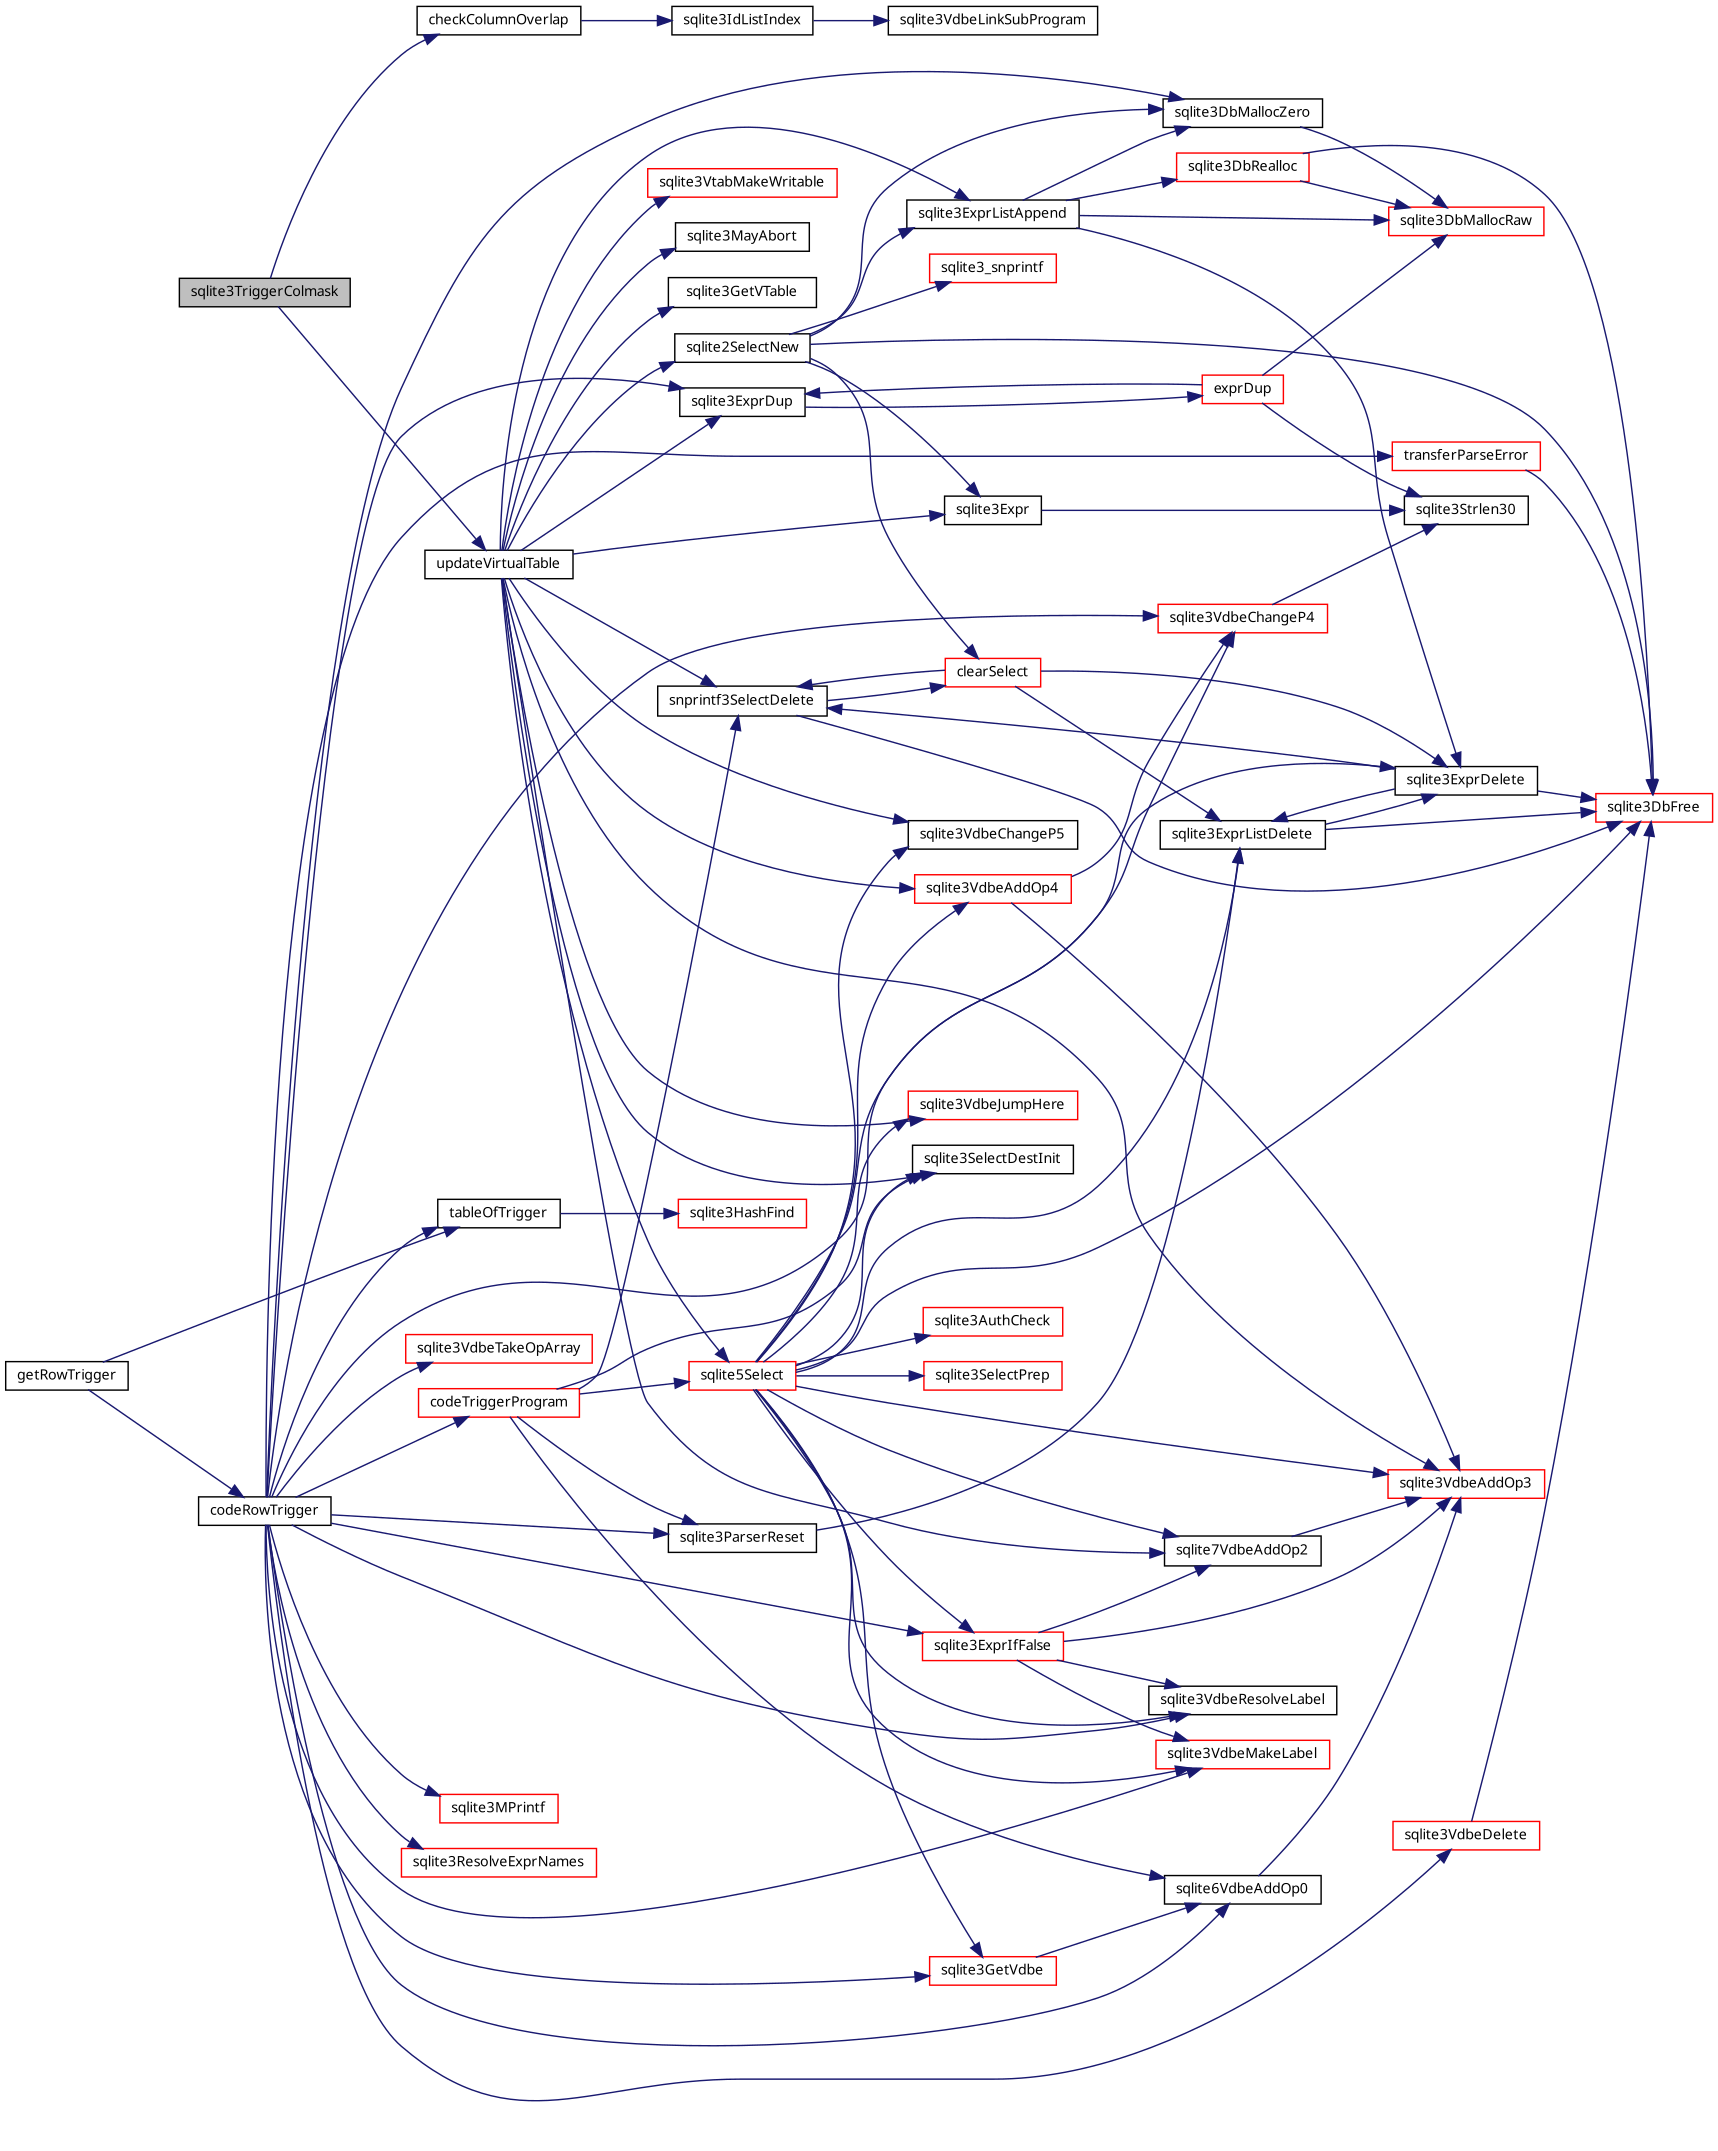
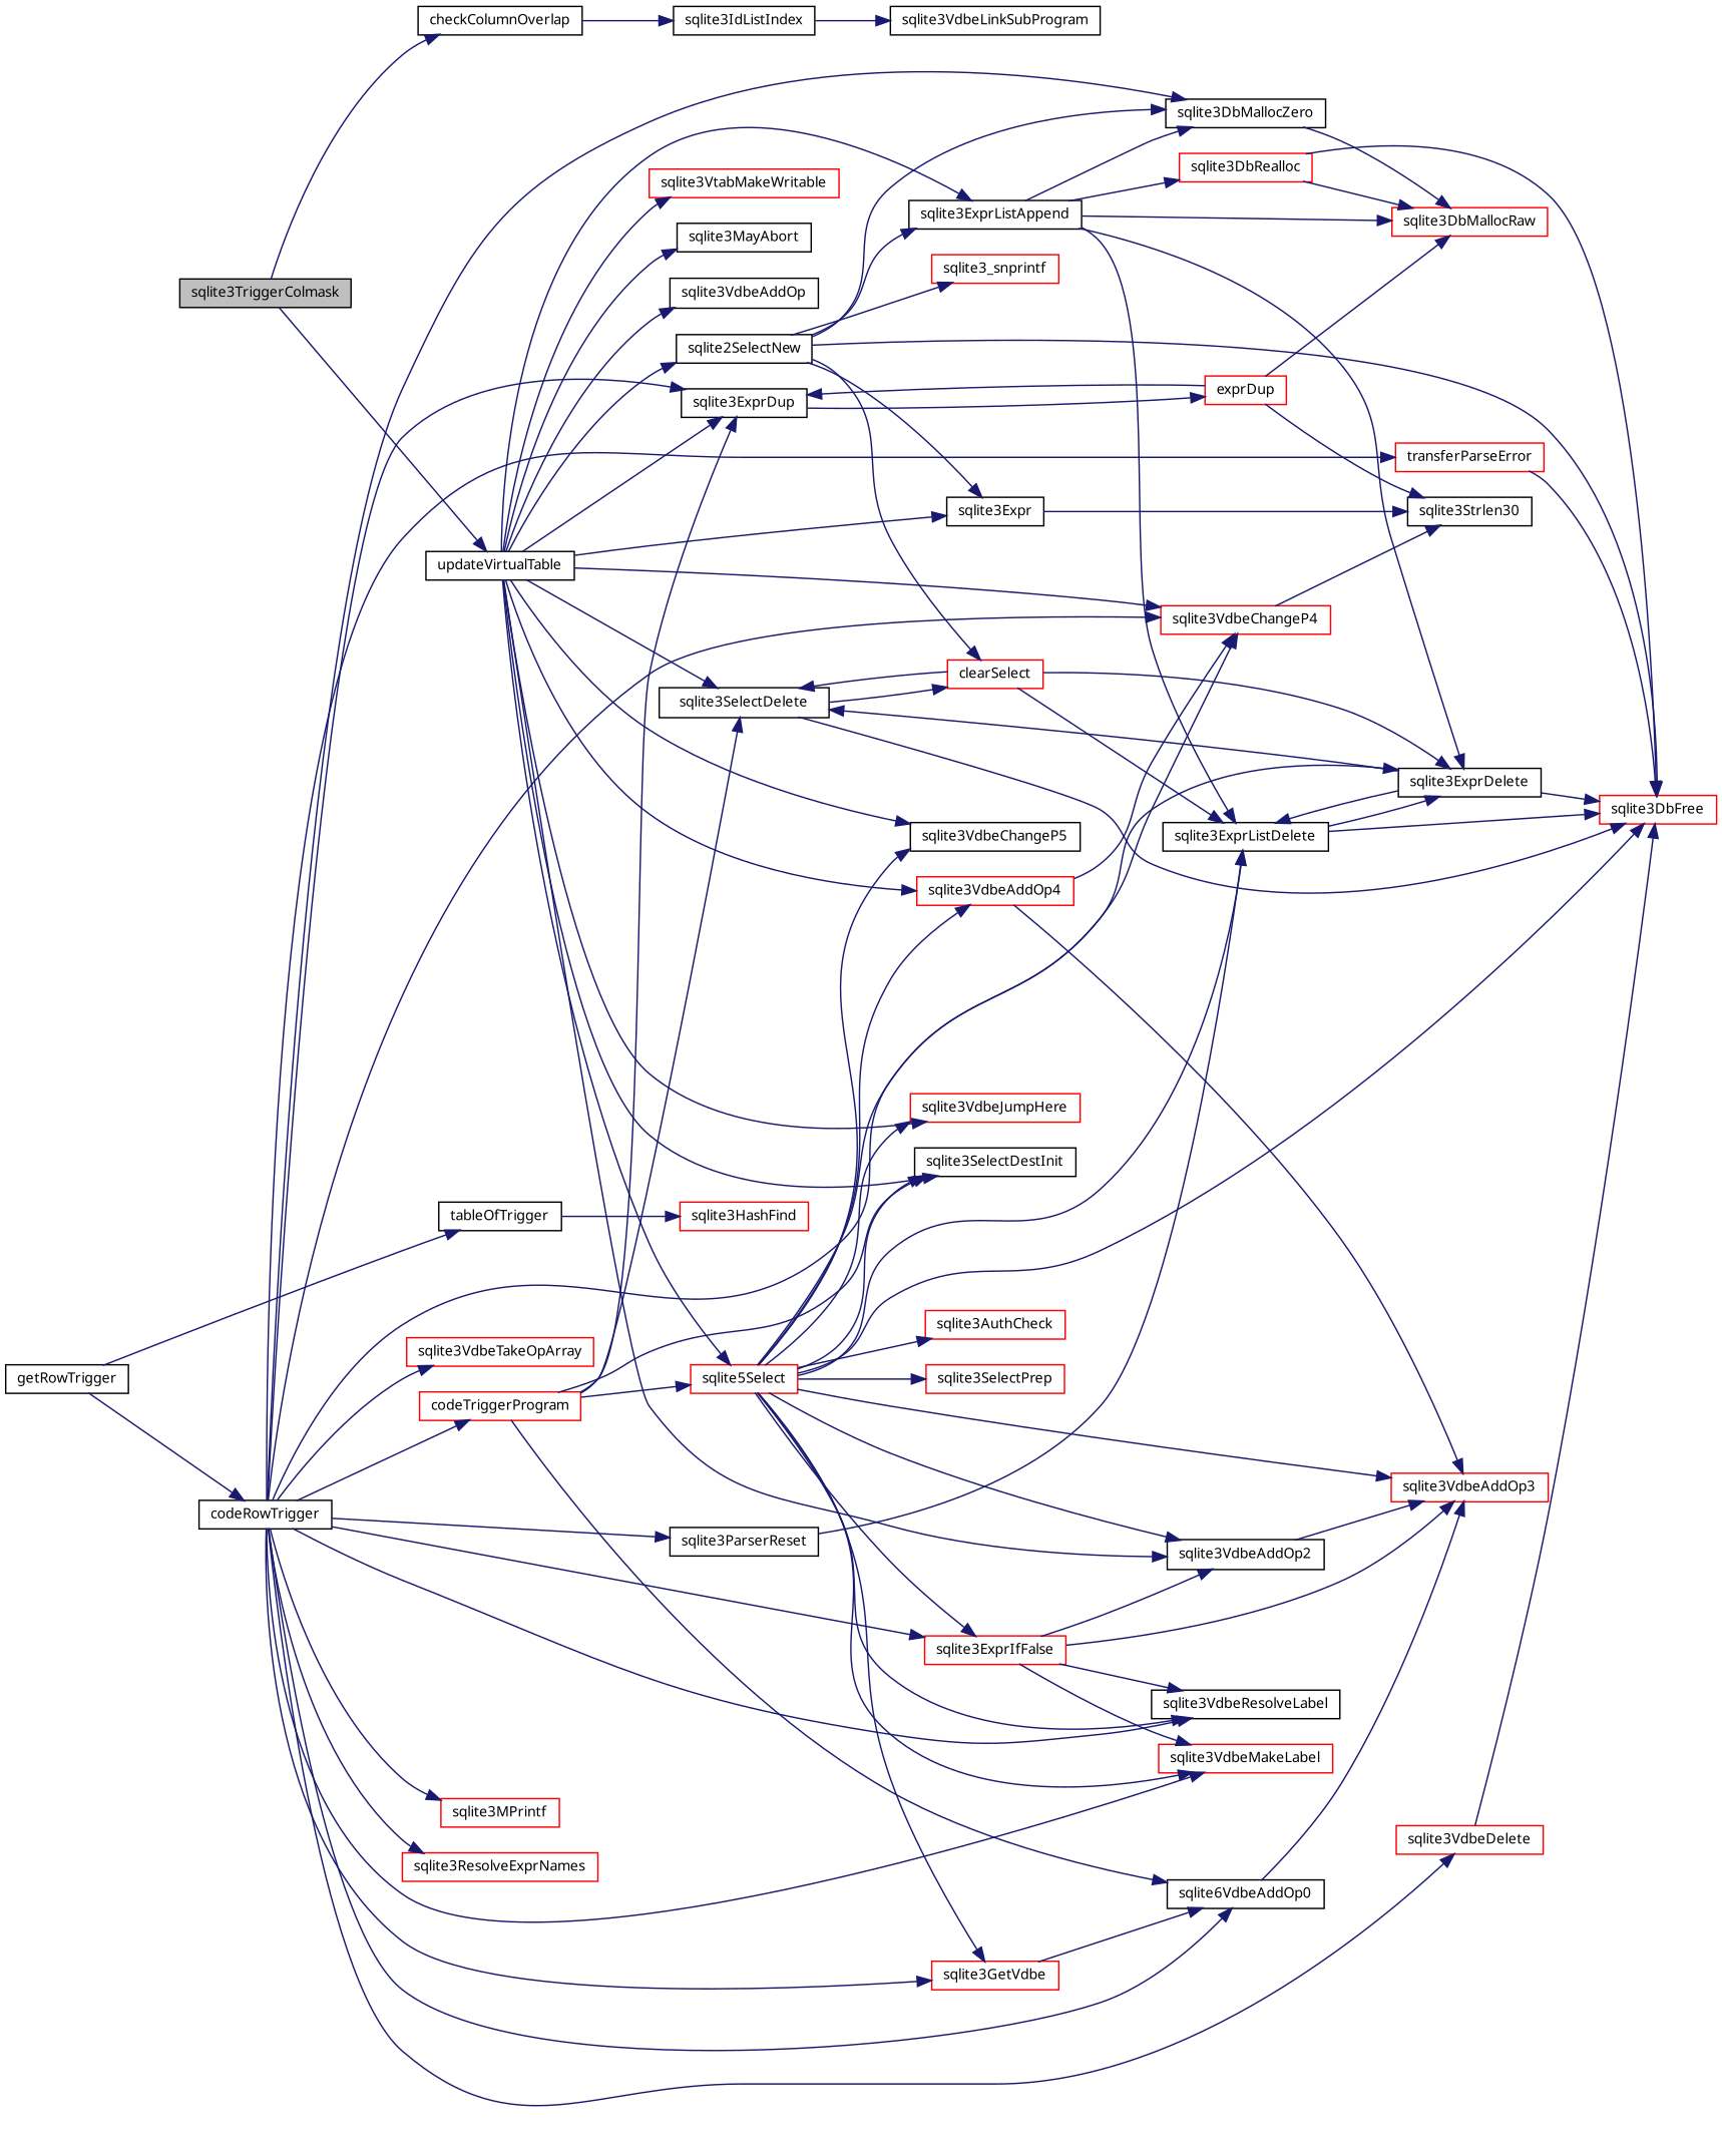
  digraph {
    fontname="Noto Sans"
    rankdir=LR
    node [color=black fillcolor=white fontname="Noto Sans" fontsize=10 shape=record style=filled]
    edge [color=midnightblue fontname="Noto Sans" fontsize=10 labelfontname=FreeSans labelfontsize=10 style=solid]
    n1 [fillcolor=grey75 fontcolor=black height=0.2 label=sqlite3TriggerColmask width=0.4]
    n2 [height=0.2 label=checkColumnOverlap width=0.4]
    n3 [height=0.2 label=updateVirtualTable width=0.4]
    n4 [height=0.2 label=sqlite3IdListIndex width=0.4]
    n5 [height=0.2 label=getRowTrigger width=0.4]
    n6 [height=0.2 label=tableOfTrigger width=0.4]
    n7 [height=0.2 label=codeRowTrigger width=0.4]
    n8 [height=0.2 label=sqlite3ExprDup width=0.4]
    n9 [color=red height=0.2 label=sqlite3VdbeAddOp3 width=0.4]
-   n10 [height=0.2 label=sqlite7VdbeAddOp2 width=0.4]
-   n11 [height=0.2 label=snprintf3SelectDelete width=0.4]
+   n10 [height=0.2 label=sqlite3VdbeAddOp2 width=0.4]
+   n11 [height=0.2 label=sqlite3SelectDelete width=0.4]
    n12 [height=0.2 label=sqlite3SelectDestInit width=0.4]
    n13 [color=red height=0.2 label=sqlite5Select width=0.4]
    n14 [color=red height=0.2 label=sqlite3VdbeJumpHere width=0.4]
    n15 [color=red height=0.2 label=sqlite3VdbeAddOp4 width=0.4]
    n16 [height=0.2 label=sqlite3VdbeChangeP5 width=0.4]
-   n17 [height=0.2 label=sqlite3GetVTable width=0.4]
+   n17 [height=0.2 label=sqlite3VdbeAddOp width=0.4]
    n18 [height=0.2 label=sqlite3ExprListAppend width=0.4]
    n19 [height=0.2 label=sqlite3Expr width=0.4]
    n20 [height=0.2 label=sqlite2SelectNew width=0.4]
    n21 [color=red height=0.2 label=sqlite3VtabMakeWritable width=0.4]
    n22 [height=0.2 label=sqlite3MayAbort width=0.4]
    n23 [height=0.2 label=sqlite3VdbeLinkSubProgram width=0.4]
    n24 [color=red height=0.2 label=sqlite3HashFind width=0.4]
    n25 [height=0.2 label=sqlite3DbMallocZero width=0.4]
    n26 [color=red height=0.2 label=sqlite3GetVdbe width=0.4]
    n27 [height=0.2 label=sqlite6VdbeAddOp0 width=0.4]
    n28 [color=red height=0.2 label=sqlite3VdbeChangeP4 width=0.4]
    n29 [color=red height=0.2 label=sqlite3MPrintf width=0.4]
    n30 [color=red height=0.2 label=sqlite3ResolveExprNames width=0.4]
    n31 [color=red height=0.2 label=sqlite3VdbeMakeLabel width=0.4]
    n32 [color=red height=0.2 label=sqlite3ExprIfFalse width=0.4]
    n33 [height=0.2 label=sqlite3VdbeResolveLabel width=0.4]
    n34 [height=0.2 label=sqlite3ExprDelete width=0.4]
    n35 [color=red height=0.2 label=codeTriggerProgram width=0.4]
    n36 [color=red height=0.2 label=transferParseError width=0.4]
    n37 [color=red height=0.2 label=sqlite3VdbeTakeOpArray width=0.4]
    n38 [color=red height=0.2 label=sqlite3VdbeDelete width=0.4]
    n39 [height=0.2 label=sqlite3ParserReset width=0.4]
    n40 [color=red height=0.2 label=sqlite3DbMallocRaw width=0.4]
    n41 [height=0.2 label=sqlite3Strlen30 width=0.4]
    n42 [color=red height=0.2 label=exprDup width=0.4]
    n43 [color=red height=0.2 label=sqlite3DbFree width=0.4]
    n44 [height=0.2 label=sqlite3ExprListDelete width=0.4]
    n45 [color=red height=0.2 label=clearSelect width=0.4]
    n46 [color=red height=0.2 label=sqlite3AuthCheck width=0.4]
    n47 [color=red height=0.2 label=sqlite3SelectPrep width=0.4]
    n48 [color=red height=0.2 label=sqlite3DbRealloc width=0.4]
    n49 [color=red height=0.2 label=sqlite3_snprintf width=0.4]
    n1 -> n2
    n1 -> n3
    n2 -> n4
    n3 -> n8
-   n3 -> n9
+   n3 -> n28
    n3 -> n10
    n3 -> n11
    n3 -> n12
    n3 -> n13
    n3 -> n14
    n3 -> n15
    n3 -> n16
    n3 -> n17
    n3 -> n18
    n3 -> n19
    n3 -> n20
    n3 -> n21
    n3 -> n22
    n4 -> n23
    n5 -> n6
    n5 -> n7
    n6 -> n24
-   n7 -> n6
    n7 -> n8
    n7 -> n25
    n7 -> n26
    n7 -> n27
    n7 -> n28
    n7 -> n29
    n7 -> n30
    n7 -> n31
    n7 -> n32
    n7 -> n33
    n7 -> n34
    n7 -> n35
    n7 -> n36
    n7 -> n37
    n7 -> n38
    n7 -> n39
    n8 -> n42
    n10 -> n9
    n11 -> n43
    n11 -> n45
    n13 -> n9
    n13 -> n10
    n13 -> n12
    n13 -> n14
    n13 -> n15
    n13 -> n16
    n13 -> n26
    n13 -> n28
    n13 -> n31
    n13 -> n32
    n13 -> n33
    n13 -> n43
    n13 -> n44
    n13 -> n46
    n13 -> n47
    n15 -> n9
    n15 -> n28
    n18 -> n25
    n18 -> n34
    n18 -> n40
+   n18 -> n44
    n18 -> n48
    n19 -> n41
    n20 -> n18
    n20 -> n19
    n20 -> n25
    n20 -> n43
    n20 -> n45
    n20 -> n49
    n25 -> n40
    n26 -> n27
    n27 -> n9
    n28 -> n41
    n32 -> n9
    n32 -> n10
    n32 -> n31
    n32 -> n33
    n34 -> n11
    n34 -> n43
    n34 -> n44
-   n35 -> n39
+   n35 -> n8
    n35 -> n11
    n35 -> n12
    n35 -> n13
    n35 -> n27
    n36 -> n43
    n38 -> n43
    n39 -> n44
    n42 -> n8
    n42 -> n40
    n42 -> n41
    n44 -> n34
    n44 -> n43
    n45 -> n11
    n45 -> n34
    n45 -> n44
    n48 -> n40
    n48 -> n43
  }
